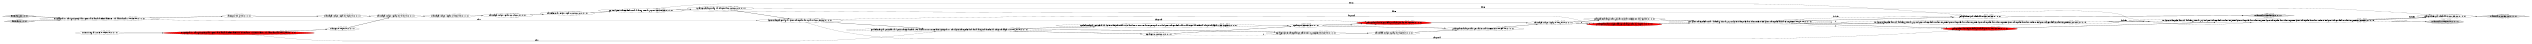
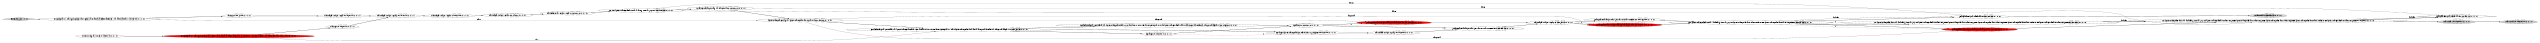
  digraph {
    fontname="DejaVu Sans"
    rankdir=LR
    node [fillcolor=white fontname="DejaVu Sans" shape=ellipse style=filled]
    edge [fontname="DejaVu Sans" style=bold]
    n1 [label="List<PathChildrenCacheEvent.Type> expected = Lists.newArrayList(PathChildrenCacheEvent.Type.CHILD_REMOVED,PathChildrenCacheEvent.Type.CHILD_ADDED)@@@26@@@['1', '1', '1']"]
    n2 [label="List<PathChildrenCacheEvent.Type> expected = Lists.newArrayList(PathChildrenCacheEvent.Type.CHILD_ADDED,PathChildrenCacheEvent.Type.CHILD_ADDED,PathChildrenCacheEvent.Type.CHILD_ADDED,PathChildrenCacheEvent.Type.CHILD_REMOVED,PathChildrenCacheEvent.Type.CHILD_ADDED)@@@27@@@['1', '0', '0']"]
    n3 [label="Assert.assertEquals(expected,events)@@@27@@@['0', '0', '1']"]
    n4 [fillcolor=red label="Assert.assertTrue(timing.acquireSemaphore(semaphore,1))@@@27@@@['0', '1', '0']"]
    n5 [label="List<PathChildrenCacheEvent.Type> expected = Lists.newArrayList(PathChildrenCacheEvent.Type.CHILD_ADDED,PathChildrenCacheEvent.Type.CHILD_ADDED,PathChildrenCacheEvent.Type.CHILD_ADDED,PathChildrenCacheEvent.Type.CHILD_REMOVED,PathChildrenCacheEvent.Type.CHILD_ADDED)@@@28@@@['1', '1', '0']"]
-   n6 [fillcolor=lightgray label="{client.close()}@@@29@@@['0', '0', '1']" shape=diamond]
+   n6 [fillcolor=lightgray label="{client.close()}@@@29@@@['0', '0', '1']"]
    n7 [label="client.create().forPath(\"/base\")@@@6@@@['1', '0', '1']"]
    n8 [label="client.create().forPath(\"/base/a\")@@@7@@@['1', '1', '1']"]
    n9 [label="client.create().forPath(\"/base/b\")@@@8@@@['1', '1', '1']"]
    n10 [label="cache.start(PathChildrenCache.StartMode.BUILD_INITIAL_CACHE)@@@21@@@['0', '0', '1']"]
    n11 [label="client.delete().forPath(\"/base/a\")@@@22@@@['0', '0', '1']"]
    n12 [label="Assert.assertTrue(semaphore.tryAcquire(1,10,TimeUnit.SECONDS))@@@23@@@['1', '0', '1']"]
    n13 [label="client.create().forPath(\"/base/c\")@@@9@@@['1', '1', '1']"]
    n14 [label="cache.start()@@@22@@@['1', '1', '0']"]
    n15 [fillcolor=red label="Assert.assertTrue(timing.acquireSemaphore(semaphore,3))@@@23@@@['0', '1', '0']"]
    n16 [label="client.create().forPath(\"/base/a\")@@@24@@@['1', '1', '1']"]
    n17 [label="Timing timing = new Timing()@@@3@@@['0', '1', '0']"]
    n18 [fillcolor=red label="CuratorFramework client = CuratorFrameworkFactory.newClient(server.getConnectString(),timing.session(),timing.connection(),new RetryOneTime(1))@@@4@@@['0', '1', '0']"]
    n19 [label="Assert.assertTrue(semaphore.tryAcquire(1,10,TimeUnit.SECONDS))@@@25@@@['1', '0', '1']"]
    n20 [fillcolor=red label="Assert.assertTrue(timing.acquireSemaphore(semaphore,1))@@@25@@@['0', '1', '0']"]
    n21 [label="client.start()@@@5@@@['0', '1', '0']"]
    n22 [label="final List<PathChildrenCacheEvent.Type> events = Lists.newArrayList()@@@11@@@['1', '1', '1']"]
    n23 [label="final Semaphore semaphore = new Semaphore(0)@@@12@@@['1', '1', '1']"]
-   n24 [label="Assert.assertEquals(expected,events)@@@29@@@['0', '1', '0']"]
+   n24 [label="Assert.assertEquals(expected,events)@@@29@@@['0', '1', '0']" shape=diamond]
    n25 [label="PathChildrenCache cache = new PathChildrenCache(client,\"/base\",true)@@@13@@@['1', '1', '1']"]
    n26 [fillcolor=lightgray label="{client.close()}@@@30@@@['1', '0', '0']"]
    n27 [label="client.getChildren().forPath(\"/base\")@@@10@@@['1', '1', '1']"]
    n28 [fillcolor=lightgray label="testIssue27Alt['0', '0', '1']" shape=diamond]
    n29 [label="CuratorFramework client = CuratorFrameworkFactory.newClient(server.getConnectString(),new RetryOneTime(1))@@@3@@@['1', '0', '1']"]
    n30 [label="client.start()@@@4@@@['1', '0', '1']"]
    n31 [label="cache.getListenable().addListener(new PathChildrenCacheListener(){@Override public void childEvent(CuratorFramework client,PathChildrenCacheEvent event){events.add(event.getType())semaphore.release()}})@@@14@@@['1', '1', '1']"]
    n32 [label="cache.getListenable().addListener(new PathChildrenCacheListener(){@Override public void childEvent(CuratorFramework client,PathChildrenCacheEvent event){events.add(event.getType())semaphore.release()}})@@@15@@@['0', '1', '0']"]
    n33 [label="cache.start()@@@21@@@['1', '0', '0']"]
-   n34 [fillcolor=lightgray label="{client.close()}@@@31@@@['0', '1', '0']" shape=diamond]
-   n35 [fillcolor=lightgray label="testIssue27['1', '0', '0']" shape=diamond]
+   n34 [fillcolor=lightgray label="{client.close()}@@@31@@@['0', '1', '0']"]
    n1 -> n2
    n1 -> n3 [label=expected style=solid]
    n1 -> n3
    n1 -> n4
    n1 -> n4 [label=0 style=dashed]
    n2 -> n1 [label=0 style=dashed]
    n2 -> n5
    n2 -> n5 [label=expected style=solid]
    n3 -> n6
    n4 -> n5
    n5 -> n24
    n5 -> n24 [label=expected style=solid]
    n5 -> n26
    n7 -> n8
    n8 -> n9
    n9 -> n13
    n10 -> n11
    n11 -> n12
    n12 -> n16
    n13 -> n27
    n14 -> n12
    n14 -> n15 [label=0 style=dashed]
    n14 -> n15
    n15 -> n16
    n16 -> n19
    n16 -> n20 [label=0 style=dashed]
    n16 -> n20
    n17 -> n18
    n18 -> n21
    n18 -> n31 [label=client style=solid]
    n19 -> n1
    n20 -> n1
    n21 -> n8
    n22 -> n3 [label=events style=solid]
    n22 -> n5 [label=events style=solid]
    n22 -> n23
    n23 -> n24 [label=events style=solid]
    n23 -> n25
-   n24 -> n34
+   n26 -> n34
    n25 -> n4 [label=semaphore style=solid]
    n25 -> n15 [label=semaphore style=solid]
    n25 -> n20 [label=semaphore style=solid]
    n25 -> n31
    n27 -> n22
    n28 -> n29
    n29 -> n25 [label=client style=solid]
    n29 -> n30
    n30 -> n7
    n31 -> n10
    n31 -> n32
    n31 -> n33
    n32 -> n14
    n33 -> n10 [label=0 style=dashed]
    n33 -> n14
-   n35 -> n29
  }
